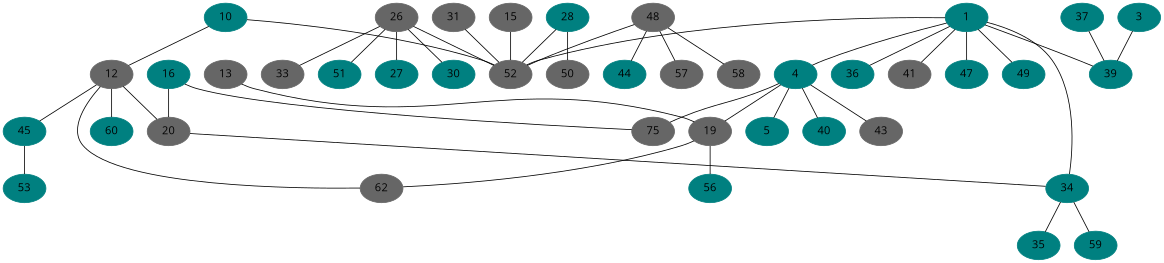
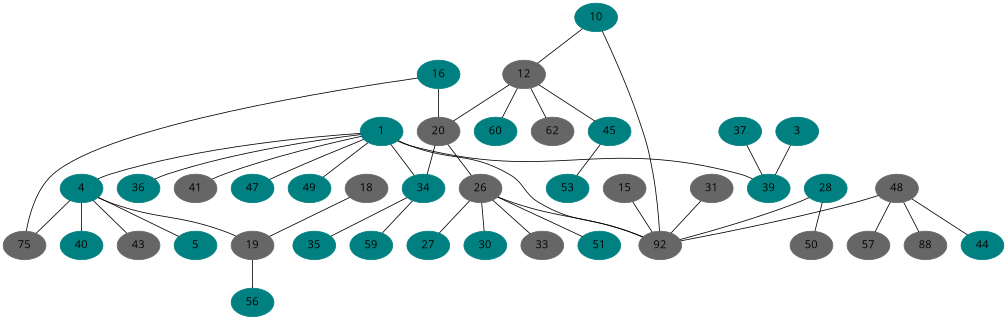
  graph {
    fontname="Open Sans"
    node [color=teal fontname="Open Sans" style=filled]
    edge [fontname="Open Sans"]
    1
    4
    34 [super="+29+25"]
    36
    39 [super="+2"]
    41 [color=gray40 super="+24"]
    47
    49
-   52 [color=gray40 super="+6"]
+   52 [color=gray40 super="+6" label=92]
    5
    19 [color=gray40 super="+8"]
    40
    43 [color=gray40 super="+9"]
    n14 [color=gray40 label=75 super="+48"]
    35
    59
    3
    n18 [color=gray40 label=62 super="+21"]
    56
    10
    12 [color=gray40]
    20 [color=gray40 super="+13"]
    45 [super="+14"]
    60
    26 [color=gray40]
    53
    15 [color=gray40]
    16
-   18 [color=gray40 label=13]
+   18 [color=gray40]
    27
    30
    33 [color=gray40]
    51
    28
    50 [color=gray40]
    31 [color=gray40]
    37
    n38 [color=gray40 label=48 super="+7"]
    44
    57 [color=gray40]
-   58 [color=gray40]
+   58 [color=gray40 label=88]
    1 -- 4
    1 -- 34 [weight=2]
    1 -- 36
    1 -- 39 [weight=2]
    1 -- 41
    1 -- 47
    1 -- 49
    1 -- 52 [weight=2]
    4 -- 5
    4 -- 19 [weight=2]
    4 -- 40
    4 -- 43
    4 -- n14 [weight=2]
    34 -- 35
    34 -- 59
-   19 -- n18
    19 -- 56
    3 -- 39
    10 -- 52
    10 -- 12
    12 -- n18
    12 -- 20 [weight=2]
    12 -- 45
    12 -- 60
    20 -- 34
+   20 -- 26
    45 -- 53
    26 -- 52
    26 -- 27
    26 -- 30
    26 -- 33
    26 -- 51
    15 -- 52
    16 -- n14
    16 -- 20 [weight=2]
    18 -- 19
    28 -- 52
    28 -- 50
    31 -- 52
    37 -- 39
    n38 -- 52
    n38 -- 44
    n38 -- 57
    n38 -- 58
  }
